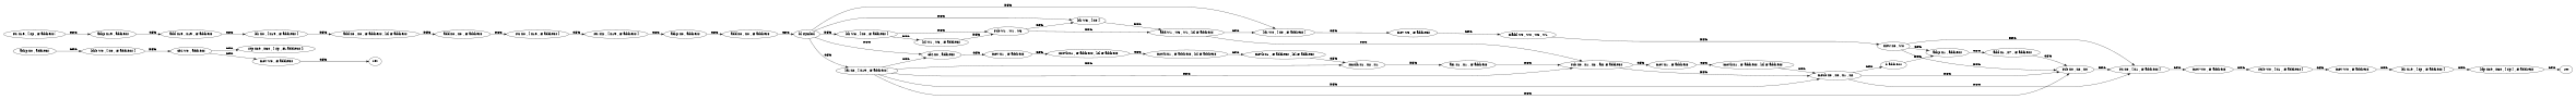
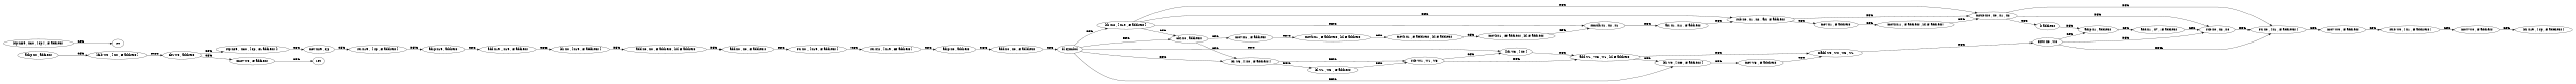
  digraph {
    fontname="DejaVu Serif"
    rankdir=LR
    node [fontname="DejaVu Serif"]
    edge [fontname="DejaVu Serif"]
    n1 [label="adrp x0 , address"]
    n2 [label="ldrb w0 , [ x0 , # address ]"]
    n3 [label="cbz w0 , address"]
    n4 [label="stp x29 , x30 , [ sp , #- address ]!"]
    n5 [label="mov w0 , # address"]
+   n6 [label="mov x29 , sp"]
    n7 [label=ret]
    n8 [label="str x19 , [ sp , # address ]"]
    n9 [label="adrp x19 , address"]
    n10 [label="add x19 , x19 , # address"]
    n11 [label="ldr x0 , [ x19 , # address ]"]
    n12 [label="add x0 , x0 , # address , lsl # address"]
    n13 [label="add x0 , x0 , # address"]
    n14 [label="str x0 , [ x19 , # address ]"]
    n15 [label="str xzr , [ x19 , # address ]"]
    n16 [label="adrp x0 , address"]
    n17 [label="add x0 , x0 , # address"]
    n18 [label="bl symbol"]
    n19 [label="ldr x2 , [ x19 , # address ]"]
    n20 [label="cbz x0 , address"]
    n21 [label="ldr w3 , [ x0 , # address ]"]
    n22 [label="ldr w3 , [ x0 ]"]
    n23 [label="ldr w0 , [ x0 , # address ]"]
    n24 [label="smulh x1 , x2 , x1"]
    n25 [label="sub x0 , x1 , x2 , asr # address"]
    n26 [label="msub x0 , x0 , x1 , x2"]
    n27 [label="sub x0 , x2 , x0"]
    n28 [label="mov x1 , # address"]
    n29 [label="lsl w1 , w3 , # address"]
    n30 [label="sub w1 , w1 , w3"]
    n31 [label="add w1 , w3 , w1 , lsl # address"]
    n32 [label="mov w3 , # address"]
    n33 [label="asr x1 , x1 , # address"]
    n34 [label="mov x1 , # address"]
    n35 [label="b address"]
    n36 [label="str x0 , [ x1 , # address ]"]
    n37 [label="movk x1 , # address , lsl # address"]
    n38 [label="movk x1 , # address , lsl # address"]
    n39 [label="movk x1 , # address , lsl # address"]
    n40 [label="movk x1 , # address , lsl # address"]
    n41 [label="adrp x1 , address"]
    n42 [label="mov w0 , # address"]
    n43 [label="add x1 , x7 , # address"]
    n44 [label="madd w0 , w0 , w3 , w1"]
    n45 [label="sxtw x0 , w0"]
    n46 [label="strb w0 , [ x1 , # address ]"]
    n47 [label="mov w0 , # address"]
    n48 [label="ldr x19 , [ sp , # address ]"]
    n49 [label="ldp x29 , x30 , [ sp ] , # address"]
    n50 [label=ret]
    n1 -> n2 [label=CFG]
    n2 -> n3 [label=DFG]
    n3 -> n4 [label=CFG]
    n3 -> n5 [label=CFG]
+   n4 -> n6 [label=CFG]
    n5 -> n7 [label=CFG]
+   n6 -> n8 [label=CFG]
    n8 -> n9 [label=DFG]
    n9 -> n10 [label=CFG]
    n10 -> n11 [label=CFG]
    n11 -> n12 [label=DFG]
    n12 -> n13 [label=DFG]
    n13 -> n14 [label=DFG]
    n14 -> n15 [label=CFG]
    n15 -> n16 [label=CFG]
    n16 -> n17 [label=CFG]
    n17 -> n18 [label=CFG]
    n18 -> n19 [label=CFG]
    n18 -> n20 [label=DFG]
    n18 -> n21 [label=DFG]
    n18 -> n22 [label=DFG]
    n18 -> n23 [label=DFG]
    n19 -> n20 [label=CFG]
    n19 -> n24 [label=DFG]
    n19 -> n25 [label=DFG]
    n19 -> n26 [label=DFG]
-   n19 -> n27 [label=DFG]
+   n20 -> n21 [label=CFG]
    n20 -> n28 [label=CFG]
    n21 -> n29 [label=DFG]
    n21 -> n30 [label=DFG]
    n22 -> n31 [label=DFG]
    n23 -> n32 [label=CFG]
    n24 -> n33 [label=DFG]
    n25 -> n26 [label=DFG]
    n25 -> n34 [label=CFG]
    n26 -> n27 [label=DFG]
    n26 -> n35 [label=CFG]
    n26 -> n36 [label=DFG]
    n27 -> n36 [label=DFG]
    n28 -> n37 [label=CFG]
    n29 -> n30 [label=DFG]
    n30 -> n22 [label=CFG]
    n30 -> n31 [label=DFG]
    n31 -> n23 [label=CFG]
-   n31 -> n25 [label=DFG]
+   n31 -> n44 [label=DFG]
    n32 -> n44 [label=CFG]
    n33 -> n25 [label=DFG]
    n34 -> n40 [label=CFG]
    n35 -> n41 [label=DFG]
    n36 -> n42 [label=CFG]
    n37 -> n38 [label=CFG]
    n38 -> n39 [label=CFG]
    n39 -> n24 [label=CFG]
    n40 -> n26 [label=CFG]
    n41 -> n43 [label=CFG]
    n42 -> n46 [label=CFG]
    n43 -> n27 [label=CFG]
    n44 -> n45 [label=DFG]
    n45 -> n27 [label=DFG]
    n45 -> n36 [label=DFG]
    n45 -> n41 [label=CFG]
    n46 -> n47 [label=CFG]
    n47 -> n48 [label=CFG]
-   n48 -> n49 [label=CFG]
    n49 -> n50 [label=CFG]
  }
